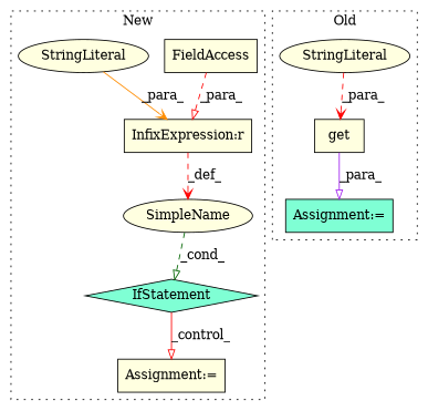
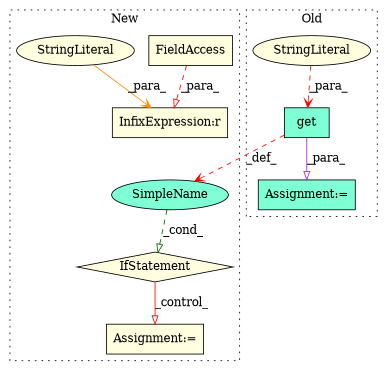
  digraph {
    node [a=7 fillcolor=lightyellow l=1 shape=box style=filled]
    edge [arrowhead=onormal color=red style=dashed]
-   n1 [a=25 fillcolor=aquamarine l="4,2" label=IfStatement s="1807,1870" shape=diamond]
+   n1 [a=25 l="4,2" label=IfStatement s="1807,1870" shape=diamond]
    n2 [label="Assignment:=" s=1901]
-   n3 [a=42 label=SimpleName shape=ellipse l=""]
+   n3 [a=42 fillcolor=aquamarine label=SimpleName shape=ellipse l=""]
    n4 [a=27 l=4 label="InfixExpression:r" s=1816]
    n5 [a=22 l=4 label=FieldAccess s=1812]
    n6 [a=45 l=14 label=StringLiteral s=1820 shape=ellipse]
-   n7 [a=32 l="4,1" label=get s="1868,1881"]
+   n7 [a=32 fillcolor=aquamarine l="4,1" label=get s="1868,1881"]
    n8 [a=45 l=9 label=StringLiteral s=1872 shape=ellipse]
    n9 [fillcolor=aquamarine label="Assignment:=" s=1902]
    subgraph cluster_1 {
      label=New
      style=dotted
      n1
      n2
      n3
      n4
      n5
      n6
    }
    subgraph cluster_2 {
      label=Old
      style=dotted
      n7
      n8
      n9
    }
    n1 -> n2 [label=_control_ style=solid]
    n3 -> n1 [color=darkgreen label=_cond_]
-   n4 -> n3 [arrowhead=vee label=_def_]
+   n7 -> n3 [arrowhead=vee label=_def_]
    n5 -> n4 [label=_para_]
    n6 -> n4 [arrowhead=vee color=darkorange label=_para_ style=solid]
    n7 -> n9 [color=purple label=_para_ style=solid]
    n8 -> n7 [arrowhead=vee label=_para_]
  }
